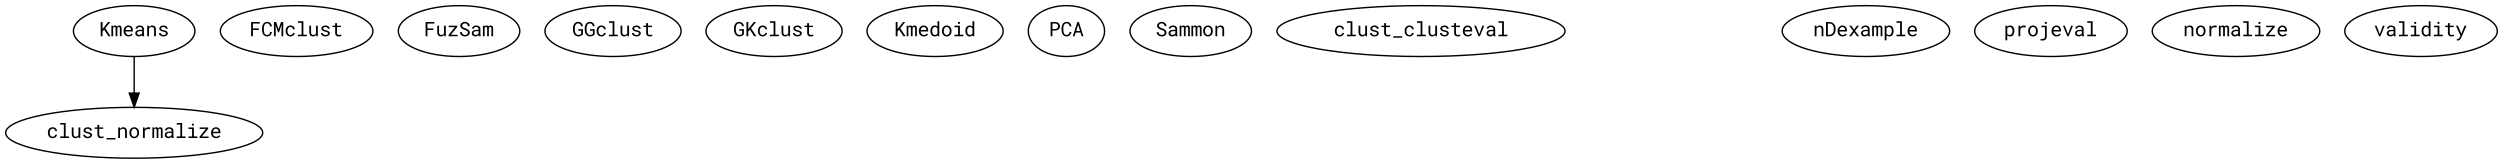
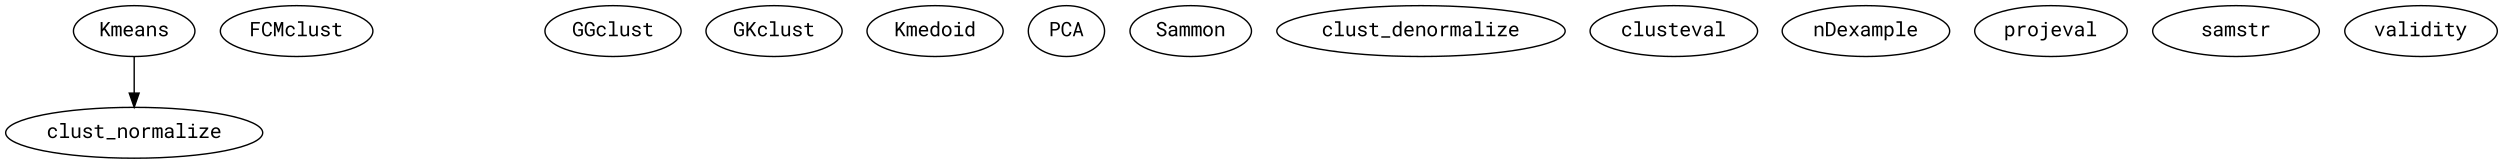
  digraph {
    fontname="Roboto Mono"
    node [fontname="Roboto Mono"]
    Kmeans
    clust_normalize
    FCMclust
-   FuzSam
    GGclust
    GKclust
    Kmedoid
    PCA
    Sammon
-   clust_denormalize [label=clust_clusteval]
+   clust_denormalize
+   clusteval
    nDexample
    projeval
-   samstr [label=normalize]
+   samstr
    validity
    Kmeans -> clust_normalize [fontname="Roboto Mono"]
  }
